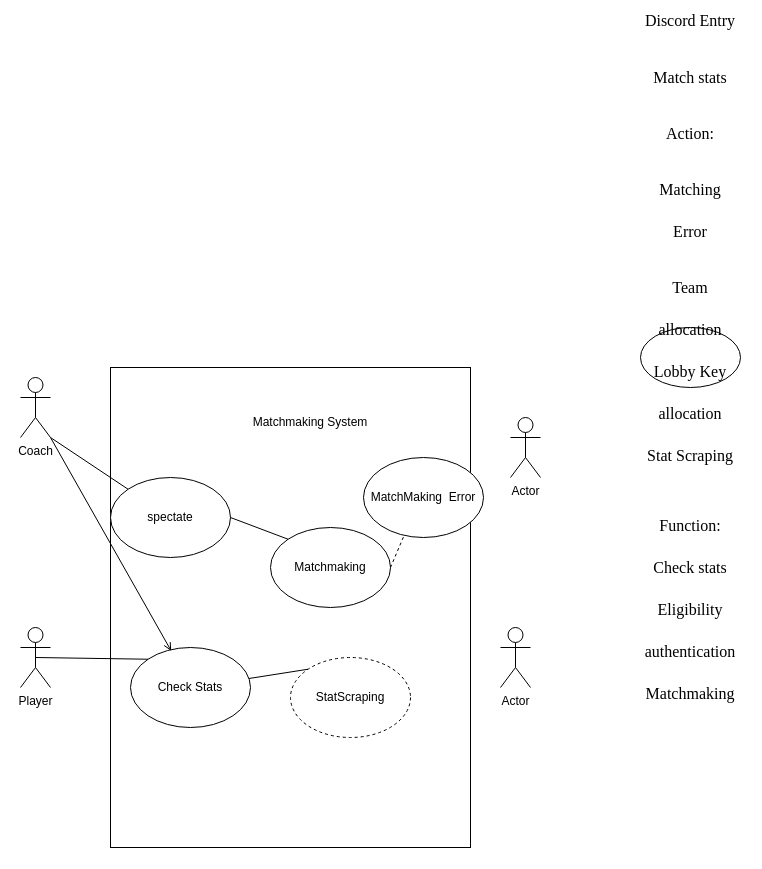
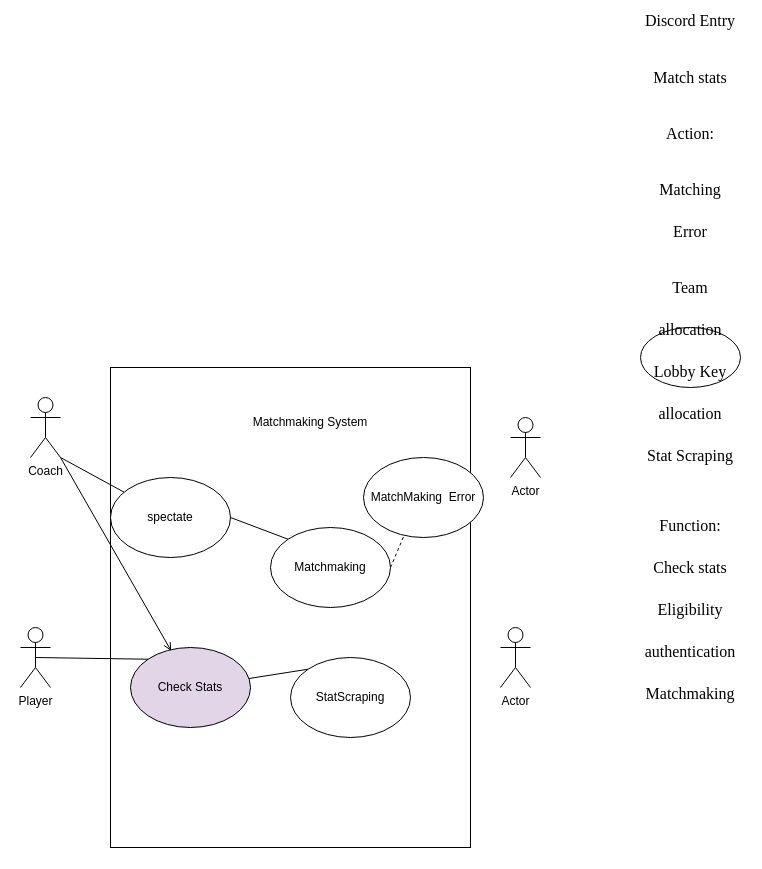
  <mxCell id="0" />
  <mxCell id="1" parent="0" />
  <mxCell id="2" value="" style="rounded=0;whiteSpace=wrap;html=1;" parent="1" vertex="1"><mxGeometry x="110" y="60" width="360" height="480" as="geometry" /></mxCell>
  <mxCell id="3" value="&lt;span id=&quot;docs-internal-guid-89abfb5f-7fff-c0b6-0ade-303567505a41&quot;&gt;&lt;p dir=&quot;ltr&quot; style=&quot;line-height: 2.618 ; margin-top: 0pt ; margin-bottom: 0pt&quot;&gt;&lt;span style=&quot;font-size: 12pt ; font-family: &amp;#34;times new roman&amp;#34; ; vertical-align: baseline&quot;&gt;Discord Entry&lt;/span&gt;&lt;/p&gt;&lt;br&gt;&lt;p dir=&quot;ltr&quot; style=&quot;line-height: 2.618 ; margin-top: 0pt ; margin-bottom: 0pt&quot;&gt;&lt;span style=&quot;font-size: 12pt ; font-family: &amp;#34;times new roman&amp;#34; ; vertical-align: baseline&quot;&gt;Match stats&lt;/span&gt;&lt;/p&gt;&lt;br&gt;&lt;p dir=&quot;ltr&quot; style=&quot;line-height: 2.618 ; margin-top: 0pt ; margin-bottom: 0pt&quot;&gt;&lt;span style=&quot;font-size: 12pt ; font-family: &amp;#34;times new roman&amp;#34; ; vertical-align: baseline&quot;&gt;Action:&lt;/span&gt;&lt;/p&gt;&lt;br&gt;&lt;p dir=&quot;ltr&quot; style=&quot;line-height: 2.618 ; margin-top: 0pt ; margin-bottom: 0pt&quot;&gt;&lt;span style=&quot;font-size: 12pt ; font-family: &amp;#34;times new roman&amp;#34; ; vertical-align: baseline&quot;&gt;Matching Error&lt;/span&gt;&lt;/p&gt;&lt;br&gt;&lt;p dir=&quot;ltr&quot; style=&quot;line-height: 2.618 ; margin-top: 0pt ; margin-bottom: 0pt&quot;&gt;&lt;span style=&quot;font-size: 12pt ; font-family: &amp;#34;times new roman&amp;#34; ; vertical-align: baseline&quot;&gt;Team allocation&lt;/span&gt;&lt;/p&gt;&lt;p dir=&quot;ltr&quot; style=&quot;line-height: 2.618 ; margin-top: 0pt ; margin-bottom: 0pt&quot;&gt;&lt;span style=&quot;font-size: 12pt ; font-family: &amp;#34;times new roman&amp;#34; ; vertical-align: baseline&quot;&gt;Lobby Key allocation&lt;/span&gt;&lt;/p&gt;&lt;p dir=&quot;ltr&quot; style=&quot;line-height: 2.618 ; margin-top: 0pt ; margin-bottom: 0pt&quot;&gt;&lt;span style=&quot;font-size: 12pt ; font-family: &amp;#34;times new roman&amp;#34; ; vertical-align: baseline&quot;&gt;Stat Scraping&lt;/span&gt;&lt;/p&gt;&lt;br&gt;&lt;br&gt;&lt;p dir=&quot;ltr&quot; style=&quot;line-height: 2.618 ; margin-top: 0pt ; margin-bottom: 0pt&quot;&gt;&lt;span style=&quot;font-size: 12pt ; font-family: &amp;#34;times new roman&amp;#34; ; vertical-align: baseline&quot;&gt;Function:&lt;/span&gt;&lt;/p&gt;&lt;p dir=&quot;ltr&quot; style=&quot;line-height: 2.618 ; margin-top: 0pt ; margin-bottom: 0pt&quot;&gt;&lt;span style=&quot;font-size: 12pt ; font-family: &amp;#34;times new roman&amp;#34; ; vertical-align: baseline&quot;&gt;Check stats&lt;/span&gt;&lt;/p&gt;&lt;p dir=&quot;ltr&quot; style=&quot;line-height: 2.618 ; margin-top: 0pt ; margin-bottom: 0pt&quot;&gt;&lt;span style=&quot;font-size: 12pt ; font-family: &amp;#34;times new roman&amp;#34; ; vertical-align: baseline&quot;&gt;Eligibility authentication&lt;/span&gt;&lt;/p&gt;&lt;p dir=&quot;ltr&quot; style=&quot;line-height: 2.618 ; margin-top: 0pt ; margin-bottom: 0pt&quot;&gt;&lt;span style=&quot;font-size: 12pt ; font-family: &amp;#34;times new roman&amp;#34; ; vertical-align: baseline&quot;&gt;Matchmaking&lt;/span&gt;&lt;/p&gt;&lt;/span&gt;" style="ellipse;whiteSpace=wrap;html=1;" parent="1" vertex="1"><mxGeometry x="640" y="20" width="100" height="60" as="geometry" /></mxCell>
- <mxCell id="4" value="Coach" style="shape=umlActor;verticalLabelPosition=bottom;verticalAlign=top;html=1;outlineConnect=0;" parent="1" vertex="1"><mxGeometry x="20" y="70" width="30" height="60" as="geometry" /></mxCell>
+ <mxCell id="4" value="Coach" style="shape=umlActor;verticalLabelPosition=bottom;verticalAlign=top;html=1;outlineConnect=0;" parent="1" vertex="1"><mxGeometry x="30" y="90" width="30" height="60" as="geometry" /></mxCell>
  <mxCell id="5" value="Player" style="shape=umlActor;verticalLabelPosition=bottom;verticalAlign=top;html=1;outlineConnect=0;" parent="1" vertex="1"><mxGeometry x="20" y="320" width="30" height="60" as="geometry" /></mxCell>
  <mxCell id="6" value="Actor" style="shape=umlActor;verticalLabelPosition=bottom;verticalAlign=top;html=1;outlineConnect=0;" parent="1" vertex="1"><mxGeometry x="510" y="110" width="30" height="60" as="geometry" /></mxCell>
  <mxCell id="7" value="Actor" style="shape=umlActor;verticalLabelPosition=bottom;verticalAlign=top;html=1;outlineConnect=0;" parent="1" vertex="1"><mxGeometry x="500" y="320" width="30" height="60" as="geometry" /></mxCell>
  <mxCell id="8" value="Matchmaking System" style="text;html=1;strokeColor=none;fillColor=none;align=center;verticalAlign=middle;whiteSpace=wrap;rounded=0;" parent="1" vertex="1"><mxGeometry x="250" y="95" width="120" height="40" as="geometry" /></mxCell>
  <mxCell id="9" value="spectate" style="ellipse;whiteSpace=wrap;html=1;" parent="1" vertex="1"><mxGeometry x="110" y="170" width="120" height="80" as="geometry" /></mxCell>
  <mxCell id="10" value="" style="endArrow=none;html=1;rounded=0;entryX=1;entryY=1;entryDx=0;entryDy=0;entryPerimeter=0;" parent="1" source="9" target="4" edge="1"><mxGeometry width="50" height="50" relative="1" as="geometry"><mxPoint x="270" y="230" as="sourcePoint" /><mxPoint x="320" y="180" as="targetPoint" /></mxGeometry></mxCell>
- <mxCell id="11" value="Check Stats" style="ellipse;whiteSpace=wrap;html=1;" parent="1" vertex="1"><mxGeometry x="130" y="340" width="120" height="80" as="geometry" /></mxCell>
+ <mxCell id="11" value="Check Stats" style="ellipse;whiteSpace=wrap;html=1;fillColor=#e1d5e7;" parent="1" vertex="1"><mxGeometry x="130" y="340" width="120" height="80" as="geometry" /></mxCell>
  <mxCell id="12" value="Matchmaking" style="ellipse;whiteSpace=wrap;html=1;" parent="1" vertex="1"><mxGeometry x="270" y="220" width="120" height="80" as="geometry" /></mxCell>
  <mxCell id="13" value="MatchMaking &amp;nbsp;Error" style="ellipse;whiteSpace=wrap;html=1;" vertex="1" parent="1"><mxGeometry x="363" y="150" width="120" height="80" as="geometry" /></mxCell>
  <mxCell id="14" value="" style="endArrow=none;dashed=1;html=1;rounded=0;entryX=0.34;entryY=0.968;entryDx=0;entryDy=0;entryPerimeter=0;exitX=1;exitY=0.5;exitDx=0;exitDy=0;" edge="1" parent="1" source="12" target="13"><mxGeometry width="50" height="50" relative="1" as="geometry"><mxPoint x="330" y="290" as="sourcePoint" /><mxPoint x="380" y="240" as="targetPoint" /></mxGeometry></mxCell>
  <mxCell id="15" value="" style="endArrow=none;html=1;rounded=0;exitX=0;exitY=0;exitDx=0;exitDy=0;entryX=0.5;entryY=0.5;entryDx=0;entryDy=0;entryPerimeter=0;" edge="1" parent="1" source="11" target="5"><mxGeometry width="50" height="50" relative="1" as="geometry"><mxPoint x="330" y="320" as="sourcePoint" /><mxPoint x="380" y="270" as="targetPoint" /></mxGeometry></mxCell>
  <mxCell id="16" value="" style="endArrow=open;html=1;rounded=0;entryX=0.339;entryY=0.042;entryDx=0;entryDy=0;entryPerimeter=0;exitX=1;exitY=1;exitDx=0;exitDy=0;exitPerimeter=0;" edge="1" parent="1" source="4" target="11"><mxGeometry width="50" height="50" relative="1" as="geometry"><mxPoint x="280" y="210" as="sourcePoint" /><mxPoint x="330" y="160" as="targetPoint" /></mxGeometry></mxCell>
  <mxCell id="17" value="" style="endArrow=none;html=1;rounded=0;exitX=1;exitY=0.5;exitDx=0;exitDy=0;entryX=0;entryY=0;entryDx=0;entryDy=0;" edge="1" parent="1" source="9" target="12"><mxGeometry width="50" height="50" relative="1" as="geometry"><mxPoint x="280" y="210" as="sourcePoint" /><mxPoint x="330" y="160" as="targetPoint" /></mxGeometry></mxCell>
- <mxCell id="18" value="StatScraping" style="ellipse;whiteSpace=wrap;html=1;dashed=1;" vertex="1" parent="1"><mxGeometry x="290" y="350" width="120" height="80" as="geometry" /></mxCell>
+ <mxCell id="18" value="StatScraping" style="ellipse;whiteSpace=wrap;html=1;" vertex="1" parent="1"><mxGeometry x="290" y="350" width="120" height="80" as="geometry" /></mxCell>
  <mxCell id="19" value="" style="endArrow=none;html=1;rounded=0;entryX=0;entryY=0;entryDx=0;entryDy=0;" edge="1" parent="1" source="11" target="18"><mxGeometry width="50" height="50" relative="1" as="geometry"><mxPoint x="310" y="260" as="sourcePoint" /><mxPoint x="360" y="210" as="targetPoint" /></mxGeometry></mxCell>
